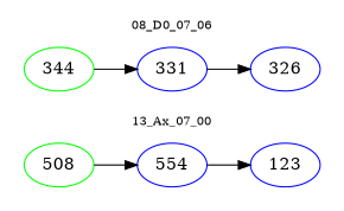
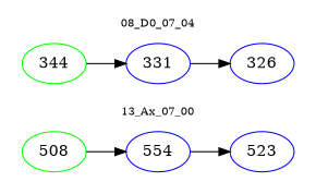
  digraph {
    rankdir=LR
    node [color=blue]
    edge [color=black]
    n1 [color=green label=508]
    n2 [label=554]
-   n3 [label=123]
+   n3 [label=523]
    n4 [color=green label=344]
    n5 [label=331]
    n6 [label=326]
    subgraph cluster_1 {
      color=white
      fontsize=10
      label="13_Ax_07_00"
      n1
      n2
      n3
    }
    subgraph cluster_2 {
      color=white
      fontsize=10
-     label="08_D0_07_06"
+     label="08_D0_07_04"
      n4
      n5
      n6
    }
    n1 -> n2
    n2 -> n3
    n4 -> n5
    n5 -> n6
  }
